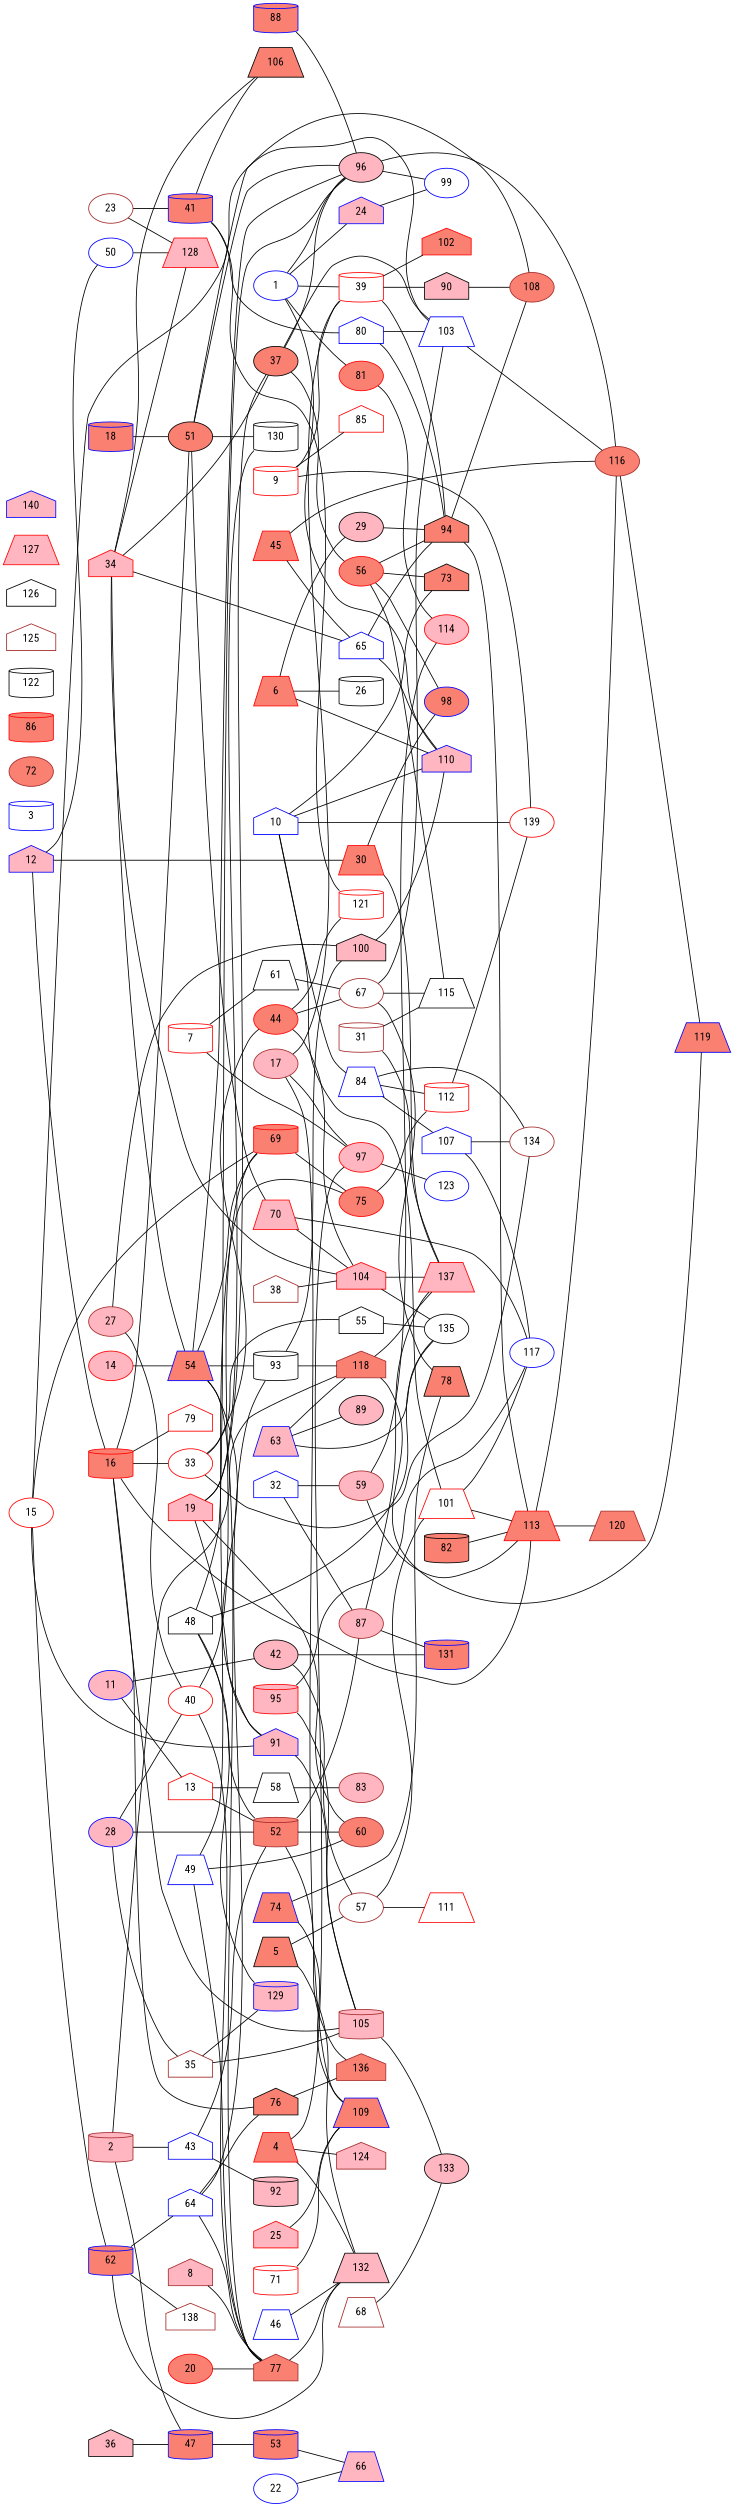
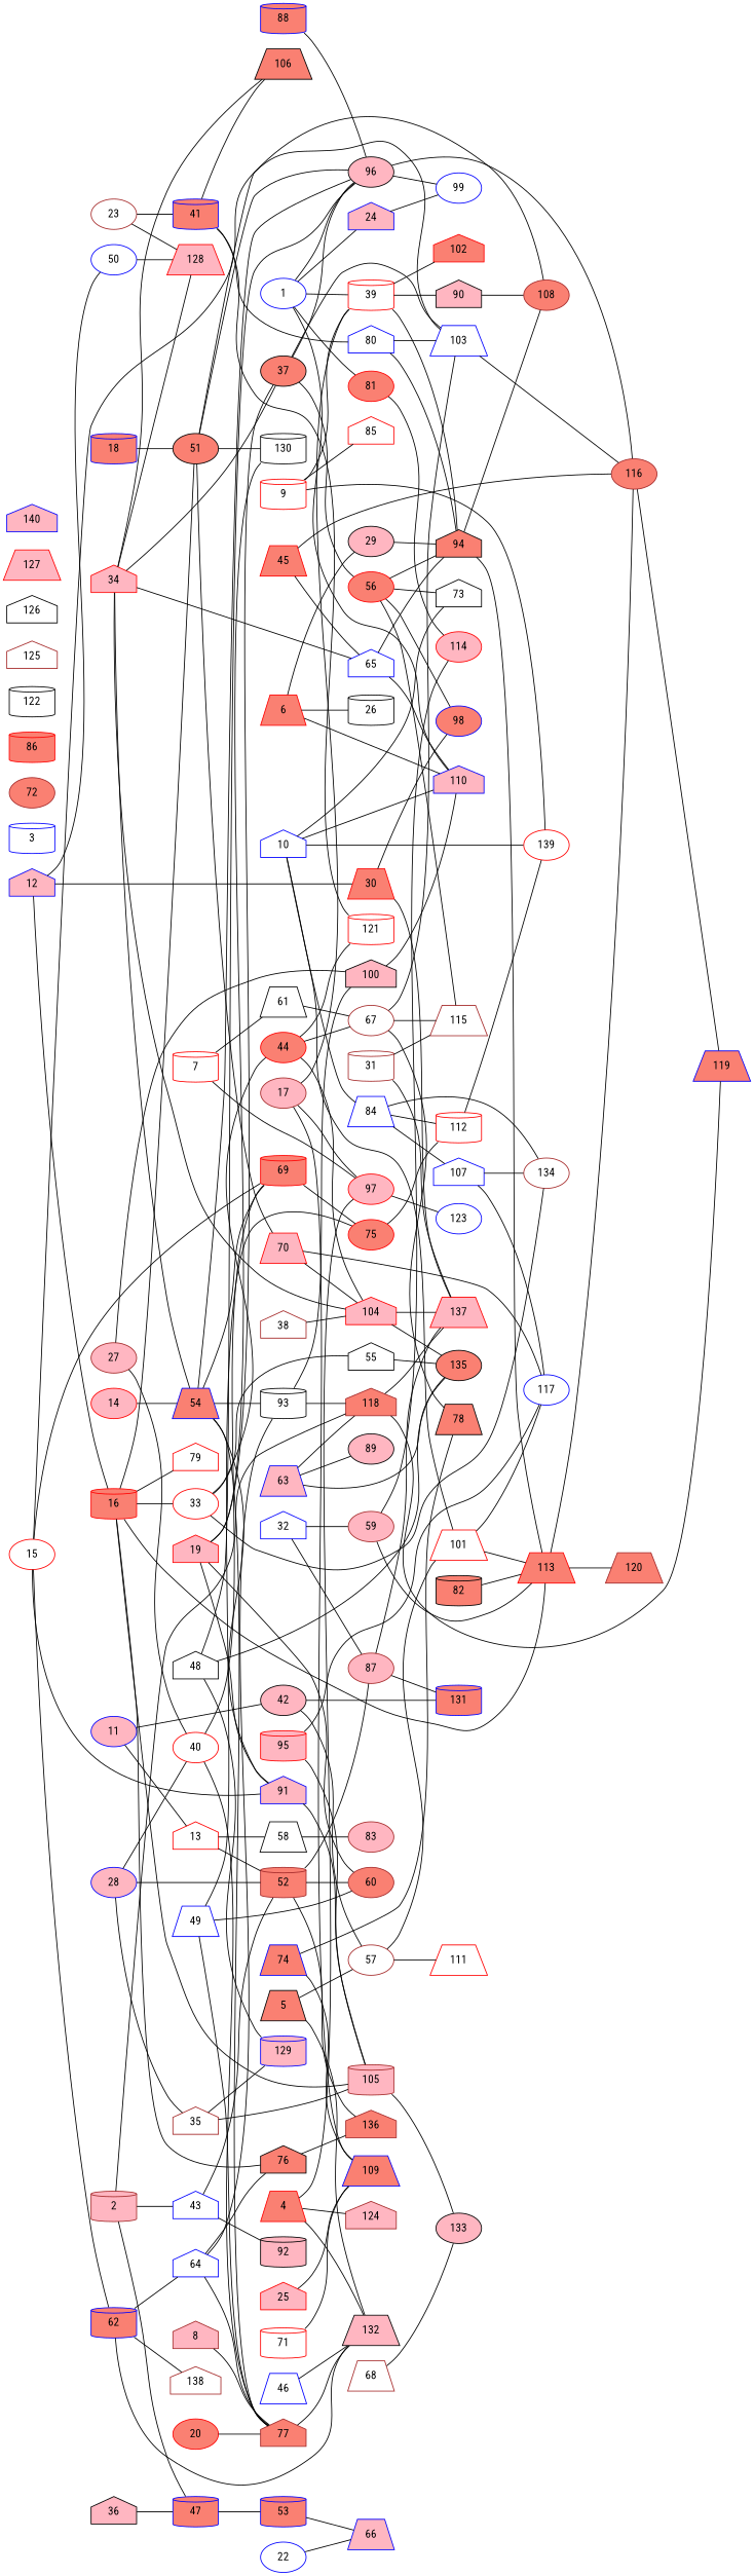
  graph {
    fontname="Roboto Condensed"
    rankdir=LR
    node [color=red fillcolor=white fontname="Roboto Condensed" shape=ellipse style=filled]
    edge [fontname="Roboto Condensed"]
    1 [color=blue]
    24 [color=blue fillcolor=lightpink shape=house]
    39 [shape=cylinder]
    81 [fillcolor=salmon]
    96 [color=black fillcolor=lightpink]
    110 [color=blue fillcolor=lightpink shape=house]
    99 [color=blue]
    94 [color=black fillcolor=salmon shape=house]
    90 [color=black fillcolor=lightpink shape=house]
    102 [fillcolor=salmon shape=house]
    114 [fillcolor=lightpink]
    116 [color=brown fillcolor=salmon]
    2 [color=brown fillcolor=lightpink shape=cylinder]
    43 [color=blue shape=house]
    47 [color=blue fillcolor=salmon shape=cylinder]
    118 [color=brown fillcolor=salmon shape=house]
    52 [color=brown fillcolor=salmon shape=cylinder]
    92 [color=black fillcolor=lightpink shape=cylinder]
    53 [color=blue fillcolor=salmon shape=cylinder]
    137 [fillcolor=lightpink shape=trapezium]
    119 [color=blue fillcolor=salmon shape=trapezium]
    3 [color=blue shape=cylinder]
    4 [fillcolor=salmon shape=trapezium]
    97 [fillcolor=lightpink]
    124 [color=brown fillcolor=lightpink shape=house]
    132 [color=black fillcolor=lightpink shape=trapezium]
    123 [color=blue]
    5 [color=black fillcolor=salmon shape=trapezium]
    57 [color=brown]
    101 [shape=trapezium]
    111 [shape=trapezium]
    6 [fillcolor=salmon shape=trapezium]
    26 [color=black shape=cylinder]
    29 [color=black fillcolor=lightpink]
    7 [shape=cylinder]
    61 [color=black shape=trapezium]
    67 [color=brown]
    8 [color=brown fillcolor=lightpink shape=house]
    77 [color=brown fillcolor=salmon shape=house]
    9 [shape=cylinder]
    85 [shape=house]
    139
    10 [color=blue shape=house]
-   73 [color=black fillcolor=salmon shape=house]
+   73 [color=black shape=house]
    84 [color=blue shape=trapezium]
    134 [color=brown]
    112 [shape=cylinder]
    107 [color=blue shape=house]
    113 [fillcolor=salmon shape=trapezium]
    117 [color=blue]
    11 [color=blue fillcolor=lightpink]
    13 [shape=house]
    42 [color=black fillcolor=lightpink]
    58 [color=black shape=trapezium]
    131 [color=blue fillcolor=salmon shape=cylinder]
    12 [color=blue fillcolor=lightpink shape=house]
    16 [fillcolor=salmon shape=cylinder]
    30 [fillcolor=salmon shape=trapezium]
    50 [color=blue]
    33
    51 [color=black fillcolor=salmon]
    76 [color=black fillcolor=salmon shape=house]
    79 [shape=house]
    105 [color=brown fillcolor=lightpink shape=cylinder]
    98 [color=blue fillcolor=salmon]
    128 [fillcolor=lightpink shape=trapezium]
    60 [color=brown fillcolor=salmon]
    87 [color=brown fillcolor=lightpink]
    136 [color=brown fillcolor=salmon shape=house]
    83 [color=brown fillcolor=lightpink]
    14 [fillcolor=lightpink]
    54 [color=blue fillcolor=salmon shape=trapezium]
    69 [fillcolor=salmon shape=cylinder]
    91 [color=blue fillcolor=lightpink shape=house]
    93 [color=black shape=cylinder]
    62 [color=blue fillcolor=salmon shape=cylinder]
    15
    103 [color=blue shape=trapezium]
    64 [color=blue shape=house]
    138 [color=brown shape=house]
    75 [fillcolor=salmon]
    44 [fillcolor=salmon]
    55 [color=black shape=house]
    130 [color=black shape=cylinder]
    70 [fillcolor=lightpink shape=trapezium]
    108 [color=brown fillcolor=salmon]
    133 [color=black fillcolor=lightpink]
    120 [color=brown fillcolor=salmon shape=trapezium]
    17 [color=brown fillcolor=lightpink]
    109 [color=blue fillcolor=salmon shape=trapezium]
    18 [color=blue fillcolor=salmon shape=cylinder]
    19 [fillcolor=lightpink shape=house]
    37 [color=black fillcolor=salmon]
    56 [fillcolor=salmon]
    20 [fillcolor=salmon]
    25 [fillcolor=lightpink shape=house]
    49 [color=blue shape=trapezium]
    22 [color=blue]
    66 [color=blue fillcolor=lightpink shape=trapezium]
    23 [color=brown]
    41 [color=blue fillcolor=salmon shape=cylinder]
    106 [color=black fillcolor=salmon shape=trapezium]
    80 [color=blue shape=house]
    121 [shape=cylinder]
    27 [color=brown fillcolor=lightpink]
    40
    100 [color=black fillcolor=lightpink shape=house]
    28 [color=blue fillcolor=lightpink]
    35 [color=brown shape=house]
    129 [color=blue fillcolor=lightpink shape=cylinder]
    31 [color=brown shape=cylinder]
-   115 [color=black shape=trapezium]
+   115 [color=brown shape=trapezium]
    32 [color=blue shape=house]
    59 [color=brown fillcolor=lightpink]
    104 [fillcolor=lightpink shape=house]
-   135 [color=black]
+   135 [color=black fillcolor=salmon]
    34 [fillcolor=lightpink shape=house]
    65 [color=blue shape=house]
    36 [color=black fillcolor=lightpink shape=house]
    38 [color=brown shape=house]
    78 [color=black fillcolor=salmon shape=trapezium]
    45 [fillcolor=salmon shape=trapezium]
    46 [color=blue shape=trapezium]
    48 [color=black shape=house]
    63 [color=blue fillcolor=lightpink shape=trapezium]
    89 [color=black fillcolor=lightpink]
    68 [color=brown shape=trapezium]
    71 [shape=cylinder]
    72 [color=brown fillcolor=salmon]
    74 [color=blue fillcolor=salmon shape=trapezium]
    82 [color=black fillcolor=salmon shape=cylinder]
    86 [fillcolor=salmon shape=cylinder]
    88 [color=blue fillcolor=salmon shape=cylinder]
    95 [fillcolor=lightpink shape=cylinder]
    122 [color=black shape=cylinder]
    125 [color=brown shape=house]
    126 [color=black shape=house]
    127 [fillcolor=lightpink shape=trapezium]
    140 [color=blue fillcolor=lightpink shape=house]
    1 -- 24
    1 -- 39
    1 -- 81
    1 -- 96
    1 -- 110
    24 -- 99
    39 -- 94
    39 -- 90
    39 -- 102
    81 -- 114
    96 -- 99
    96 -- 116
    94 -- 113
    94 -- 108
    90 -- 108
    116 -- 119
    2 -- 43
    2 -- 47
    2 -- 118
    43 -- 52
    43 -- 92
    47 -- 53
    118 -- 137
    118 -- 119
    52 -- 60
    52 -- 87
    52 -- 136
    53 -- 66
    4 -- 97
    4 -- 124
    4 -- 132
    97 -- 123
    5 -- 132
    5 -- 57
    57 -- 101
    57 -- 111
    101 -- 113
    101 -- 117
    6 -- 110
    6 -- 26
    6 -- 29
    29 -- 94
    7 -- 97
    7 -- 61
    61 -- 67
    67 -- 103
    67 -- 115
    67 -- 78
    8 -- 77
    77 -- 132
    9 -- 39
    9 -- 85
    9 -- 139
    10 -- 110
    10 -- 101
    10 -- 139
    10 -- 73
    10 -- 84
    84 -- 134
    84 -- 112
    84 -- 107
    112 -- 139
    107 -- 134
    107 -- 117
    113 -- 116
    113 -- 120
    11 -- 13
    11 -- 42
    13 -- 52
    13 -- 58
    42 -- 57
    42 -- 131
    58 -- 83
    12 -- 16
    12 -- 30
    12 -- 50
    16 -- 113
    16 -- 33
    16 -- 51
    16 -- 76
    16 -- 79
    16 -- 105
    30 -- 137
    30 -- 98
    50 -- 128
    33 -- 134
    33 -- 44
    33 -- 55
    51 -- 96
    51 -- 130
    51 -- 70
    51 -- 108
    76 -- 136
    105 -- 133
    87 -- 137
    87 -- 131
    14 -- 54
    54 -- 96
    54 -- 77
    54 -- 69
    54 -- 91
    54 -- 93
    69 -- 75
    91 -- 105
    93 -- 118
    93 -- 100
    62 -- 132
    62 -- 64
    62 -- 138
    15 -- 69
    15 -- 91
    15 -- 62
    15 -- 103
    103 -- 116
    64 -- 77
    64 -- 76
    64 -- 93
    75 -- 112
    44 -- 67
    44 -- 121
    44 -- 104
    55 -- 135
    70 -- 117
    70 -- 104
    17 -- 39
    17 -- 97
    17 -- 109
    18 -- 51
    19 -- 60
    19 -- 91
    19 -- 130
    19 -- 37
    37 -- 96
    37 -- 103
    37 -- 56
    56 -- 94
    56 -- 73
    56 -- 98
    56 -- 115
    20 -- 77
    25 -- 109
    49 -- 77
    49 -- 60
    49 -- 75
    22 -- 66
    23 -- 128
    23 -- 41
    41 -- 106
    41 -- 80
    41 -- 121
    80 -- 94
    80 -- 103
    27 -- 40
    27 -- 100
    40 -- 77
    40 -- 69
    100 -- 110
    28 -- 52
    28 -- 40
    28 -- 35
    35 -- 105
    35 -- 129
    31 -- 137
    31 -- 115
    32 -- 87
    32 -- 59
    59 -- 114
    59 -- 113
    104 -- 137
    104 -- 135
    34 -- 128
    34 -- 54
    34 -- 37
    34 -- 106
    34 -- 104
    34 -- 65
    65 -- 110
    65 -- 94
    36 -- 47
    38 -- 104
    45 -- 116
    45 -- 65
    46 -- 132
    48 -- 96
-   48 -- 52
    48 -- 129
    48 -- 135
    63 -- 118
    63 -- 135
    63 -- 89
    68 -- 133
    71 -- 109
    74 -- 109
    74 -- 78
    82 -- 113
    88 -- 96
    95 -- 117
    95 -- 105
  }
